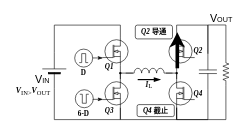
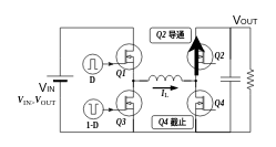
  <mxCell id="0" />
  <mxCell id="1" parent="0" />
  <mxCell id="2" value="&lt;font face=&quot;Times New Roman&quot;&gt;&lt;b&gt;&lt;i&gt;Q2&amp;nbsp;&lt;/i&gt;导通&lt;/b&gt;&lt;/font&gt;" style="rounded=1;whiteSpace=wrap;html=1;" parent="1" vertex="1"><mxGeometry x="225" y="41" width="62" height="23" as="geometry" /></mxCell>
  <mxCell id="3" value="&lt;font face=&quot;Times New Roman&quot; style=&quot;font-weight: bold ; font-style: italic&quot;&gt;Q4&amp;nbsp;&lt;/font&gt;&lt;b&gt;截止&lt;/b&gt;" style="rounded=1;whiteSpace=wrap;html=1;" parent="1" vertex="1"><mxGeometry x="228" y="173.5" width="62" height="20" as="geometry" /></mxCell>
  <mxCell id="4" value="" style="ellipse;whiteSpace=wrap;html=1;aspect=fixed;" parent="1" vertex="1"><mxGeometry x="124" y="81" width="30" height="30" as="geometry" /></mxCell>
  <mxCell id="5" value="" style="ellipse;whiteSpace=wrap;html=1;aspect=fixed;" parent="1" vertex="1"><mxGeometry x="125" y="148.75" width="30" height="30" as="geometry" /></mxCell>
  <mxCell id="6" style="edgeStyle=orthogonalEdgeStyle;rounded=0;orthogonalLoop=1;jettySize=auto;html=1;exitX=0.7;exitY=0;exitDx=0;exitDy=0;exitPerimeter=0;entryX=1;entryY=0.5;entryDx=0;entryDy=0;entryPerimeter=0;endArrow=none;endFill=0;endSize=5;strokeColor=#000000;strokeWidth=1;" parent="1" source="7" target="22" edge="1"><mxGeometry relative="1" as="geometry" /></mxCell>
  <mxCell id="7" value="" style="verticalLabelPosition=bottom;shadow=0;dashed=0;align=center;html=1;verticalAlign=top;shape=mxgraph.electrical.mosfets1.n-channel_mosfet_1;strokeWidth=1;direction=west;flipH=1;flipV=1;" parent="1" vertex="1"><mxGeometry x="170" y="61" width="43" height="47.5" as="geometry" /></mxCell>
  <mxCell id="8" style="edgeStyle=orthogonalEdgeStyle;rounded=0;orthogonalLoop=1;jettySize=auto;html=1;exitX=0.7;exitY=0;exitDx=0;exitDy=0;exitPerimeter=0;entryX=0.7;entryY=1;entryDx=0;entryDy=0;entryPerimeter=0;endArrow=none;endFill=0;endSize=5;strokeColor=#000000;strokeWidth=1;" parent="1" source="10" target="7" edge="1"><mxGeometry relative="1" as="geometry" /></mxCell>
  <mxCell id="9" style="edgeStyle=orthogonalEdgeStyle;rounded=0;orthogonalLoop=1;jettySize=auto;html=1;exitX=0.7;exitY=1;exitDx=0;exitDy=0;exitPerimeter=0;entryX=0.7;entryY=1;entryDx=0;entryDy=0;entryPerimeter=0;endArrow=none;endFill=0;endSize=5;strokeColor=#000000;strokeWidth=1;" parent="1" source="10" target="15" edge="1"><mxGeometry relative="1" as="geometry" /></mxCell>
  <mxCell id="10" value="" style="verticalLabelPosition=bottom;shadow=0;dashed=0;align=center;html=1;verticalAlign=top;shape=mxgraph.electrical.mosfets1.n-channel_mosfet_1;strokeWidth=1;direction=west;flipH=1;flipV=1;" parent="1" vertex="1"><mxGeometry x="170" y="131" width="43" height="47.5" as="geometry" /></mxCell>
  <mxCell id="11" style="edgeStyle=orthogonalEdgeStyle;rounded=0;orthogonalLoop=1;jettySize=auto;html=1;exitX=0.7;exitY=0;exitDx=0;exitDy=0;exitPerimeter=0;entryX=0;entryY=0.5;entryDx=0;entryDy=0;entryPerimeter=0;endArrow=none;endFill=0;endSize=5;strokeColor=#000000;strokeWidth=1;" parent="1" source="12" target="29" edge="1"><mxGeometry relative="1" as="geometry" /></mxCell>
  <mxCell id="12" value="" style="verticalLabelPosition=bottom;shadow=0;dashed=0;align=center;html=1;verticalAlign=top;shape=mxgraph.electrical.mosfets1.n-channel_mosfet_1;strokeWidth=1;direction=west;flipH=0;flipV=1;" parent="1" vertex="1"><mxGeometry x="281" y="61" width="43" height="47.5" as="geometry" /></mxCell>
  <mxCell id="13" style="edgeStyle=orthogonalEdgeStyle;rounded=0;orthogonalLoop=1;jettySize=auto;html=1;exitX=0.7;exitY=0;exitDx=0;exitDy=0;exitPerimeter=0;entryX=0.7;entryY=1;entryDx=0;entryDy=0;entryPerimeter=0;endArrow=none;endFill=0;endSize=5;strokeColor=#000000;strokeWidth=1;" parent="1" source="15" target="12" edge="1"><mxGeometry relative="1" as="geometry" /></mxCell>
  <mxCell id="14" style="edgeStyle=orthogonalEdgeStyle;rounded=0;orthogonalLoop=1;jettySize=auto;html=1;exitX=0.7;exitY=1;exitDx=0;exitDy=0;exitPerimeter=0;entryX=1;entryY=0.5;entryDx=0;entryDy=0;entryPerimeter=0;endArrow=none;endFill=0;endSize=5;strokeColor=#000000;strokeWidth=1;" parent="1" source="15" target="31" edge="1"><mxGeometry relative="1" as="geometry" /></mxCell>
  <mxCell id="15" value="" style="verticalLabelPosition=bottom;shadow=0;dashed=0;align=center;html=1;verticalAlign=top;shape=mxgraph.electrical.mosfets1.n-channel_mosfet_1;strokeWidth=1;direction=west;flipH=0;flipV=1;" parent="1" vertex="1"><mxGeometry x="281" y="131" width="43" height="47.5" as="geometry" /></mxCell>
  <mxCell id="16" style="edgeStyle=orthogonalEdgeStyle;rounded=0;orthogonalLoop=1;jettySize=auto;html=1;exitX=0;exitY=1;exitDx=0;exitDy=0;exitPerimeter=0;entryX=0.7;entryY=0;entryDx=0;entryDy=0;entryPerimeter=0;endArrow=none;endFill=0;endSize=5;strokeColor=#000000;strokeWidth=1;" parent="1" target="10" edge="1"><mxGeometry relative="1" as="geometry"><mxPoint x="221" y="121" as="sourcePoint" /></mxGeometry></mxCell>
  <mxCell id="17" style="edgeStyle=orthogonalEdgeStyle;rounded=0;orthogonalLoop=1;jettySize=auto;html=1;exitX=1;exitY=1;exitDx=0;exitDy=0;exitPerimeter=0;entryX=0.7;entryY=0;entryDx=0;entryDy=0;entryPerimeter=0;endArrow=none;endFill=0;endSize=5;strokeColor=#000000;strokeWidth=1;" parent="1" target="15" edge="1"><mxGeometry relative="1" as="geometry"><mxPoint x="276" y="121" as="sourcePoint" /></mxGeometry></mxCell>
  <mxCell id="18" value="" style="pointerEvents=1;verticalLabelPosition=bottom;shadow=0;dashed=0;align=center;html=1;verticalAlign=top;shape=mxgraph.electrical.inductors.inductor_3;strokeWidth=1;direction=east;" parent="1" vertex="1"><mxGeometry x="209" y="113" width="78" height="8" as="geometry" /></mxCell>
  <mxCell id="19" value="" style="ellipse;whiteSpace=wrap;html=1;aspect=fixed;shadow=0;dashed=0;strokeWidth=2;" parent="1" vertex="1"><mxGeometry x="199" y="120" width="2" height="2" as="geometry" /></mxCell>
  <mxCell id="20" value="" style="ellipse;whiteSpace=wrap;html=1;aspect=fixed;shadow=0;dashed=0;strokeWidth=2;" parent="1" vertex="1"><mxGeometry x="293" y="120" width="2" height="2" as="geometry" /></mxCell>
  <mxCell id="21" style="edgeStyle=orthogonalEdgeStyle;rounded=0;orthogonalLoop=1;jettySize=auto;html=1;exitX=0;exitY=0.5;exitDx=0;exitDy=0;exitPerimeter=0;entryX=0.7;entryY=1;entryDx=0;entryDy=0;entryPerimeter=0;endArrow=none;endFill=0;endSize=5;strokeColor=#000000;strokeWidth=1;" parent="1" source="22" target="10" edge="1"><mxGeometry relative="1" as="geometry" /></mxCell>
  <mxCell id="22" value="" style="verticalLabelPosition=bottom;shadow=0;dashed=0;align=center;fillColor=#000000;html=1;verticalAlign=top;strokeWidth=1;shape=mxgraph.electrical.miscellaneous.monocell_battery;rounded=1;comic=0;labelBackgroundColor=none;fontFamily=Verdana;fontSize=12;flipH=1;direction=north;" parent="1" vertex="1"><mxGeometry x="70" y="87" width="40" height="60" as="geometry" /></mxCell>
  <mxCell id="23" value="&lt;font style=&quot;font-size: 18px&quot;&gt;V&lt;/font&gt;&lt;font style=&quot;font-size: 12px&quot;&gt;IN&lt;/font&gt;" style="text;html=1;align=center;verticalAlign=middle;resizable=0;points=[];autosize=1;" parent="1" vertex="1"><mxGeometry x="50" y="122" width="40" height="20" as="geometry" /></mxCell>
  <mxCell id="24" value="&lt;font face=&quot;Times New Roman&quot;&gt;&lt;i&gt;&lt;b&gt;Q1&lt;/b&gt;&lt;/i&gt;&lt;/font&gt;" style="text;html=1;strokeColor=none;fillColor=none;align=center;verticalAlign=middle;whiteSpace=wrap;rounded=0;" parent="1" vertex="1"><mxGeometry x="161.5" y="100" width="40" height="20" as="geometry" /></mxCell>
  <mxCell id="25" value="&lt;font face=&quot;Times New Roman&quot;&gt;&lt;i&gt;&lt;b&gt;Q2&lt;br&gt;&lt;/b&gt;&lt;/i&gt;&lt;/font&gt;" style="text;html=1;strokeColor=none;fillColor=none;align=center;verticalAlign=middle;whiteSpace=wrap;rounded=0;" parent="1" vertex="1"><mxGeometry x="310" y="74" width="40" height="20" as="geometry" /></mxCell>
  <mxCell id="26" value="&lt;font face=&quot;Times New Roman&quot;&gt;&lt;i&gt;&lt;b&gt;Q3&lt;/b&gt;&lt;/i&gt;&lt;/font&gt;" style="text;html=1;strokeColor=none;fillColor=none;align=center;verticalAlign=middle;whiteSpace=wrap;rounded=0;" parent="1" vertex="1"><mxGeometry x="161.5" y="173.5" width="40" height="20" as="geometry" /></mxCell>
  <mxCell id="27" value="&lt;font face=&quot;Times New Roman&quot;&gt;&lt;i&gt;&lt;b&gt;Q4&lt;/b&gt;&lt;/i&gt;&lt;/font&gt;" style="text;html=1;strokeColor=none;fillColor=none;align=center;verticalAlign=middle;whiteSpace=wrap;rounded=0;" parent="1" vertex="1"><mxGeometry x="310" y="144.75" width="40" height="20" as="geometry" /></mxCell>
  <mxCell id="28" style="edgeStyle=orthogonalEdgeStyle;rounded=0;orthogonalLoop=1;jettySize=auto;html=1;exitX=1;exitY=0.5;exitDx=0;exitDy=0;exitPerimeter=0;endArrow=none;endFill=0;endSize=5;strokeColor=#000000;strokeWidth=1;entryX=0.7;entryY=1;entryDx=0;entryDy=0;entryPerimeter=0;" parent="1" source="29" target="15" edge="1"><mxGeometry relative="1" as="geometry"><mxPoint x="320" y="201" as="targetPoint" /></mxGeometry></mxCell>
  <mxCell id="29" value="" style="pointerEvents=1;verticalLabelPosition=bottom;shadow=0;dashed=0;align=center;html=1;verticalAlign=top;shape=mxgraph.electrical.capacitors.capacitor_1;direction=south;" parent="1" vertex="1"><mxGeometry x="331" y="88.75" width="30" height="60" as="geometry" /></mxCell>
  <mxCell id="30" style="edgeStyle=orthogonalEdgeStyle;rounded=0;orthogonalLoop=1;jettySize=auto;html=1;exitX=0;exitY=0.5;exitDx=0;exitDy=0;exitPerimeter=0;entryX=0;entryY=0.5;entryDx=0;entryDy=0;entryPerimeter=0;endArrow=none;endFill=0;endSize=5;strokeColor=#000000;strokeWidth=1;" parent="1" source="31" target="29" edge="1"><mxGeometry relative="1" as="geometry"><Array as="points"><mxPoint x="376" y="40.75" /><mxPoint x="346" y="40.75" /></Array></mxGeometry></mxCell>
  <mxCell id="31" value="" style="pointerEvents=1;verticalLabelPosition=bottom;shadow=0;dashed=0;align=center;html=1;verticalAlign=top;shape=mxgraph.electrical.resistors.resistor_2;strokeWidth=1;direction=south;" parent="1" vertex="1"><mxGeometry x="371" y="95.75" width="10" height="46" as="geometry" /></mxCell>
  <mxCell id="32" value="&lt;font face=&quot;Times New Roman&quot;&gt;&lt;b style=&quot;font-style: italic&quot;&gt;I&lt;/b&gt;&lt;sub&gt;&lt;font style=&quot;font-size: 11px&quot;&gt;L&lt;/font&gt;&lt;/sub&gt;&lt;br&gt;&lt;/font&gt;" style="text;html=1;strokeColor=none;fillColor=none;align=center;verticalAlign=middle;whiteSpace=wrap;rounded=0;" parent="1" vertex="1"><mxGeometry x="228" y="131" width="40" height="20" as="geometry" /></mxCell>
  <mxCell id="33" value="" style="endArrow=blockThin;html=1;endFill=1;strokeWidth=2;" parent="1" edge="1"><mxGeometry width="50" height="50" relative="1" as="geometry"><mxPoint x="229" y="131.83" as="sourcePoint" /><mxPoint x="267" y="131.83" as="targetPoint" /></mxGeometry></mxCell>
  <mxCell id="34" value="" style="endArrow=classic;html=1;strokeWidth=6;" parent="1" edge="1"><mxGeometry width="50" height="50" relative="1" as="geometry"><mxPoint x="295" y="113" as="sourcePoint" /><mxPoint x="295" y="53" as="targetPoint" /></mxGeometry></mxCell>
  <mxCell id="35" value="" style="pointerEvents=1;verticalLabelPosition=bottom;shadow=0;dashed=0;align=center;html=1;verticalAlign=top;shape=mxgraph.electrical.waveforms.pulse_1;" parent="1" vertex="1"><mxGeometry x="131.5" y="88.5" width="15" height="15" as="geometry" /></mxCell>
  <mxCell id="36" value="" style="pointerEvents=1;verticalLabelPosition=bottom;shadow=0;dashed=0;align=center;html=1;verticalAlign=top;shape=mxgraph.electrical.waveforms.pulse_2;" parent="1" vertex="1"><mxGeometry x="132.5" y="156.25" width="15" height="15" as="geometry" /></mxCell>
  <mxCell id="37" value="" style="endArrow=classicThin;html=1;strokeWidth=1;endFill=1;" parent="1" edge="1"><mxGeometry width="50" height="50" relative="1" as="geometry"><mxPoint x="154" y="164.75" as="sourcePoint" /><mxPoint x="171" y="164.75" as="targetPoint" /></mxGeometry></mxCell>
  <mxCell id="38" value="" style="endArrow=classicThin;html=1;strokeWidth=1;endFill=1;" parent="1" edge="1"><mxGeometry width="50" height="50" relative="1" as="geometry"><mxPoint x="154" y="95.75" as="sourcePoint" /><mxPoint x="171" y="95.75" as="targetPoint" /></mxGeometry></mxCell>
  <mxCell id="39" value="&lt;font face=&quot;Times New Roman&quot;&gt;&lt;b&gt;D&lt;/b&gt;&lt;/font&gt;" style="text;html=1;strokeColor=none;fillColor=none;align=center;verticalAlign=middle;whiteSpace=wrap;rounded=0;" parent="1" vertex="1"><mxGeometry x="119" y="111" width="40" height="20" as="geometry" /></mxCell>
- <mxCell id="40" value="&lt;font face=&quot;Times New Roman&quot;&gt;&lt;b&gt;6-D&lt;/b&gt;&lt;/font&gt;" style="text;html=1;strokeColor=none;fillColor=none;align=center;verticalAlign=middle;whiteSpace=wrap;rounded=0;" parent="1" vertex="1"><mxGeometry x="119" y="178.75" width="40" height="20" as="geometry" /></mxCell>
+ <mxCell id="40" value="&lt;font face=&quot;Times New Roman&quot;&gt;&lt;b&gt;1-D&lt;/b&gt;&lt;/font&gt;" style="text;html=1;strokeColor=none;fillColor=none;align=center;verticalAlign=middle;whiteSpace=wrap;rounded=0;" parent="1" vertex="1"><mxGeometry x="119" y="178.75" width="40" height="20" as="geometry" /></mxCell>
  <mxCell id="41" value="&lt;font face=&quot;Times New Roman&quot; style=&quot;font-size: 13px&quot;&gt;&lt;b&gt;&lt;i&gt;V&lt;/i&gt;&lt;/b&gt;&lt;sub&gt;IN&amp;gt;&lt;/sub&gt;&lt;b&gt;&lt;i&gt;V&lt;/i&gt;&lt;/b&gt;&lt;sub&gt;OUT&lt;/sub&gt;&lt;/font&gt;" style="text;html=1;strokeColor=none;fillColor=none;align=center;verticalAlign=middle;whiteSpace=wrap;rounded=0;" parent="1" vertex="1"><mxGeometry x="20" y="142" width="70" height="20" as="geometry" /></mxCell>
  <mxCell id="42" value="&lt;font style=&quot;font-size: 18px&quot;&gt;V&lt;/font&gt;&lt;font style=&quot;font-size: 12px&quot;&gt;OUT&lt;/font&gt;" style="text;html=1;align=center;verticalAlign=middle;resizable=0;points=[];autosize=1;" parent="1" vertex="1"><mxGeometry x="343" y="20.75" width="50" height="20" as="geometry" /></mxCell>
  <mxCell id="43" value="" style="shape=image;html=1;verticalAlign=top;verticalLabelPosition=bottom;labelBackgroundColor=#ffffff;imageAspect=0;aspect=fixed;image=https://cdn2.iconfinder.com/data/icons/essential-web-1-1/50/close-cross-error-wrong-reject-128.png;strokeWidth=7;" vertex="1" parent="1"><mxGeometry x="277.5" y="131" width="50" height="50" as="geometry" /></mxCell>
